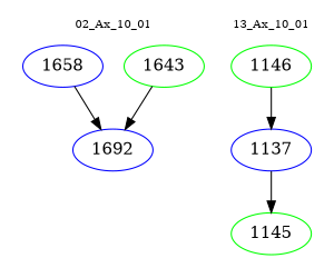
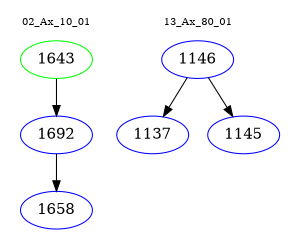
  digraph {
    node [color=blue]
    edge [color=black]
    n1 [color=green label=1643]
    n2 [label=1692]
    n3 [label=1658]
-   n4 [color=green label=1146]
+   n4 [label=1146]
    n5 [label=1137]
-   n6 [color=green label=1145]
+   n6 [label=1145]
    subgraph cluster_1 {
      color=white
      fontsize=10
      label="02_Ax_10_01"
      n1
      n2
      n3
    }
    subgraph cluster_2 {
      color=white
      fontsize=10
-     label="13_Ax_10_01"
+     label="13_Ax_80_01"
      n4
      n5
      n6
    }
    n1 -> n2
-   n3 -> n2
+   n2 -> n3
    n4 -> n5
-   n5 -> n6
+   n4 -> n6
  }
